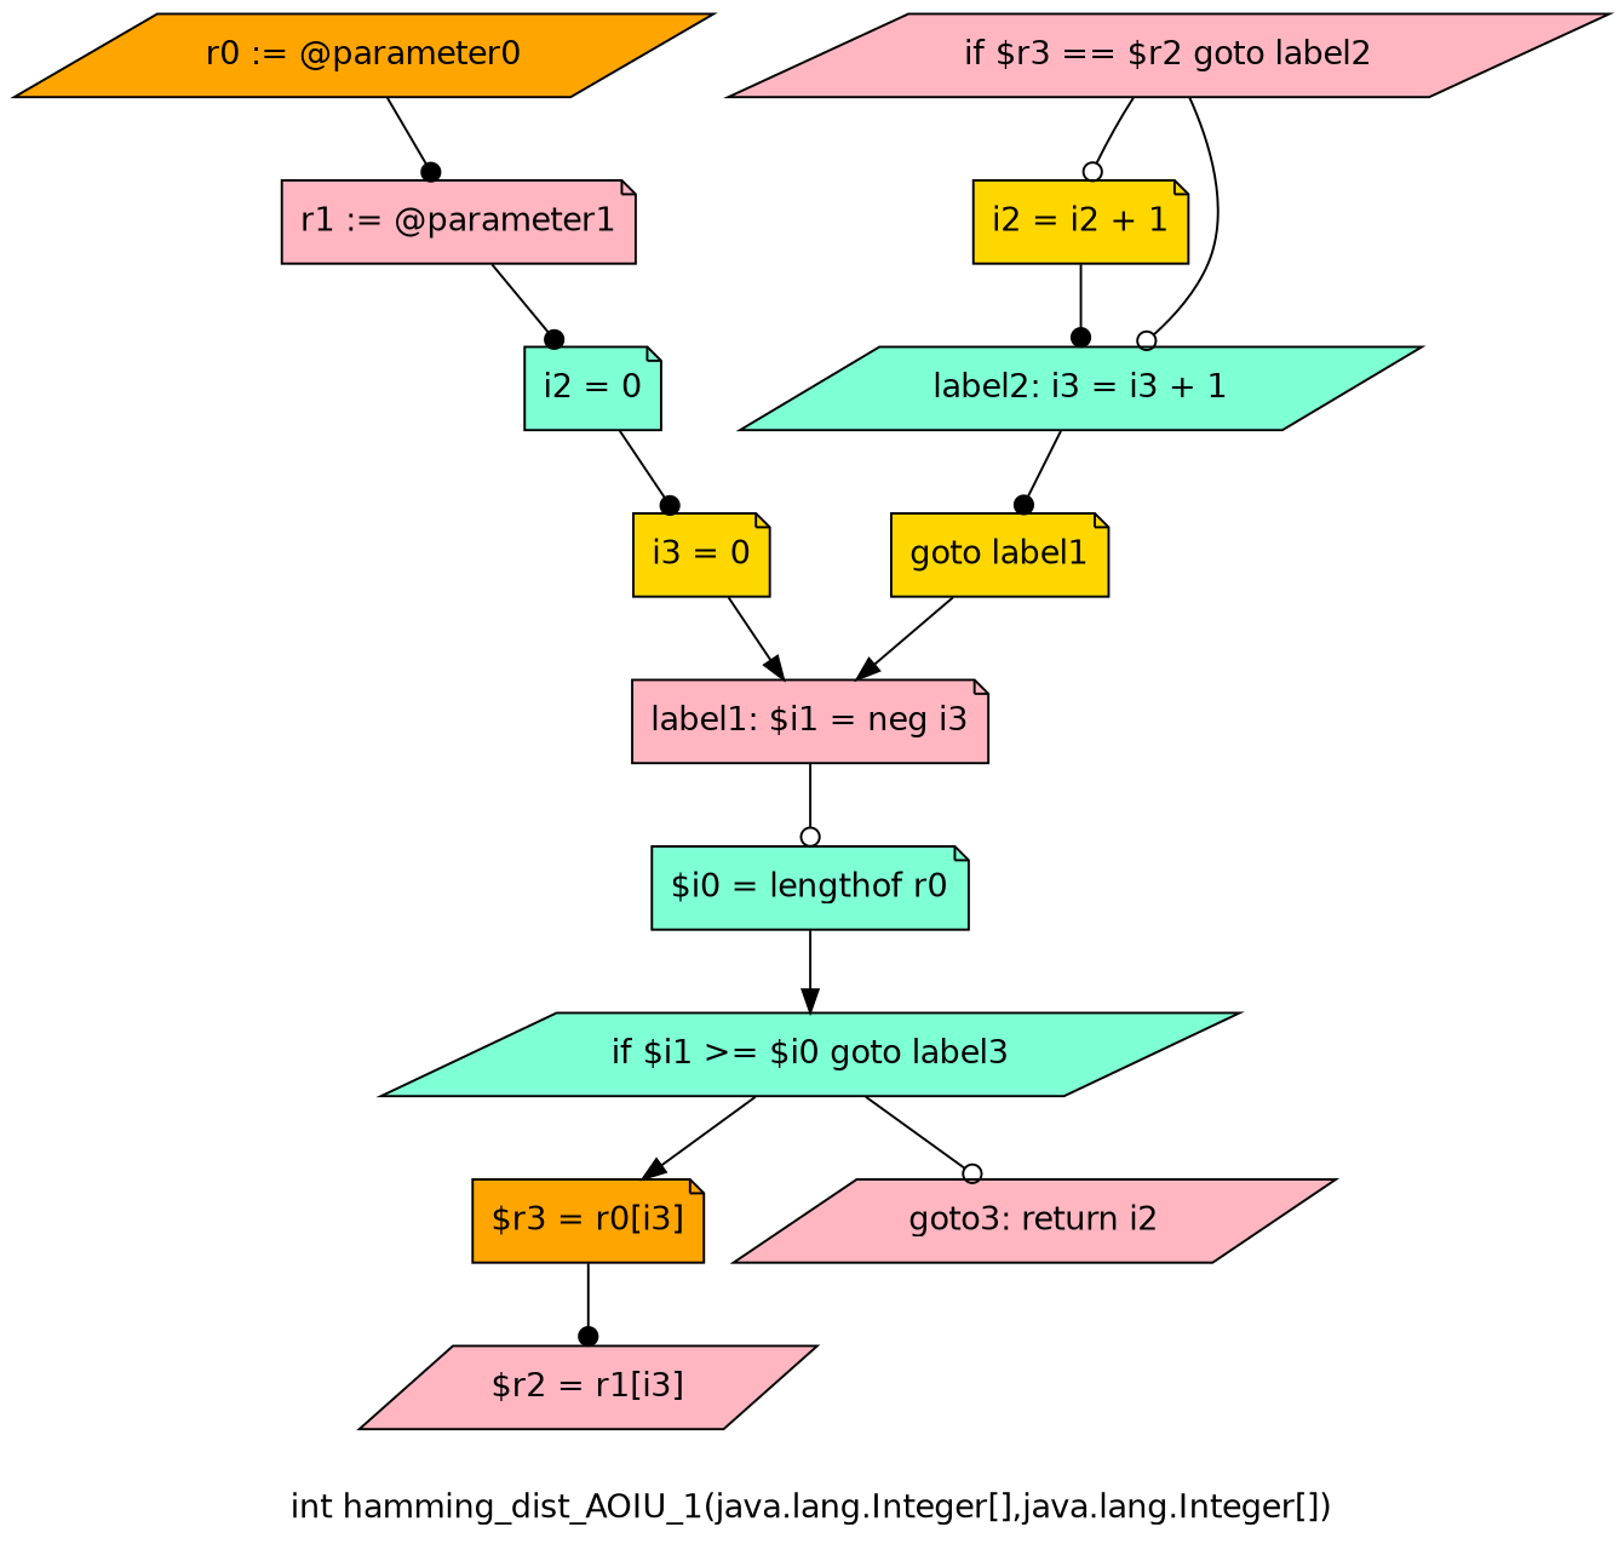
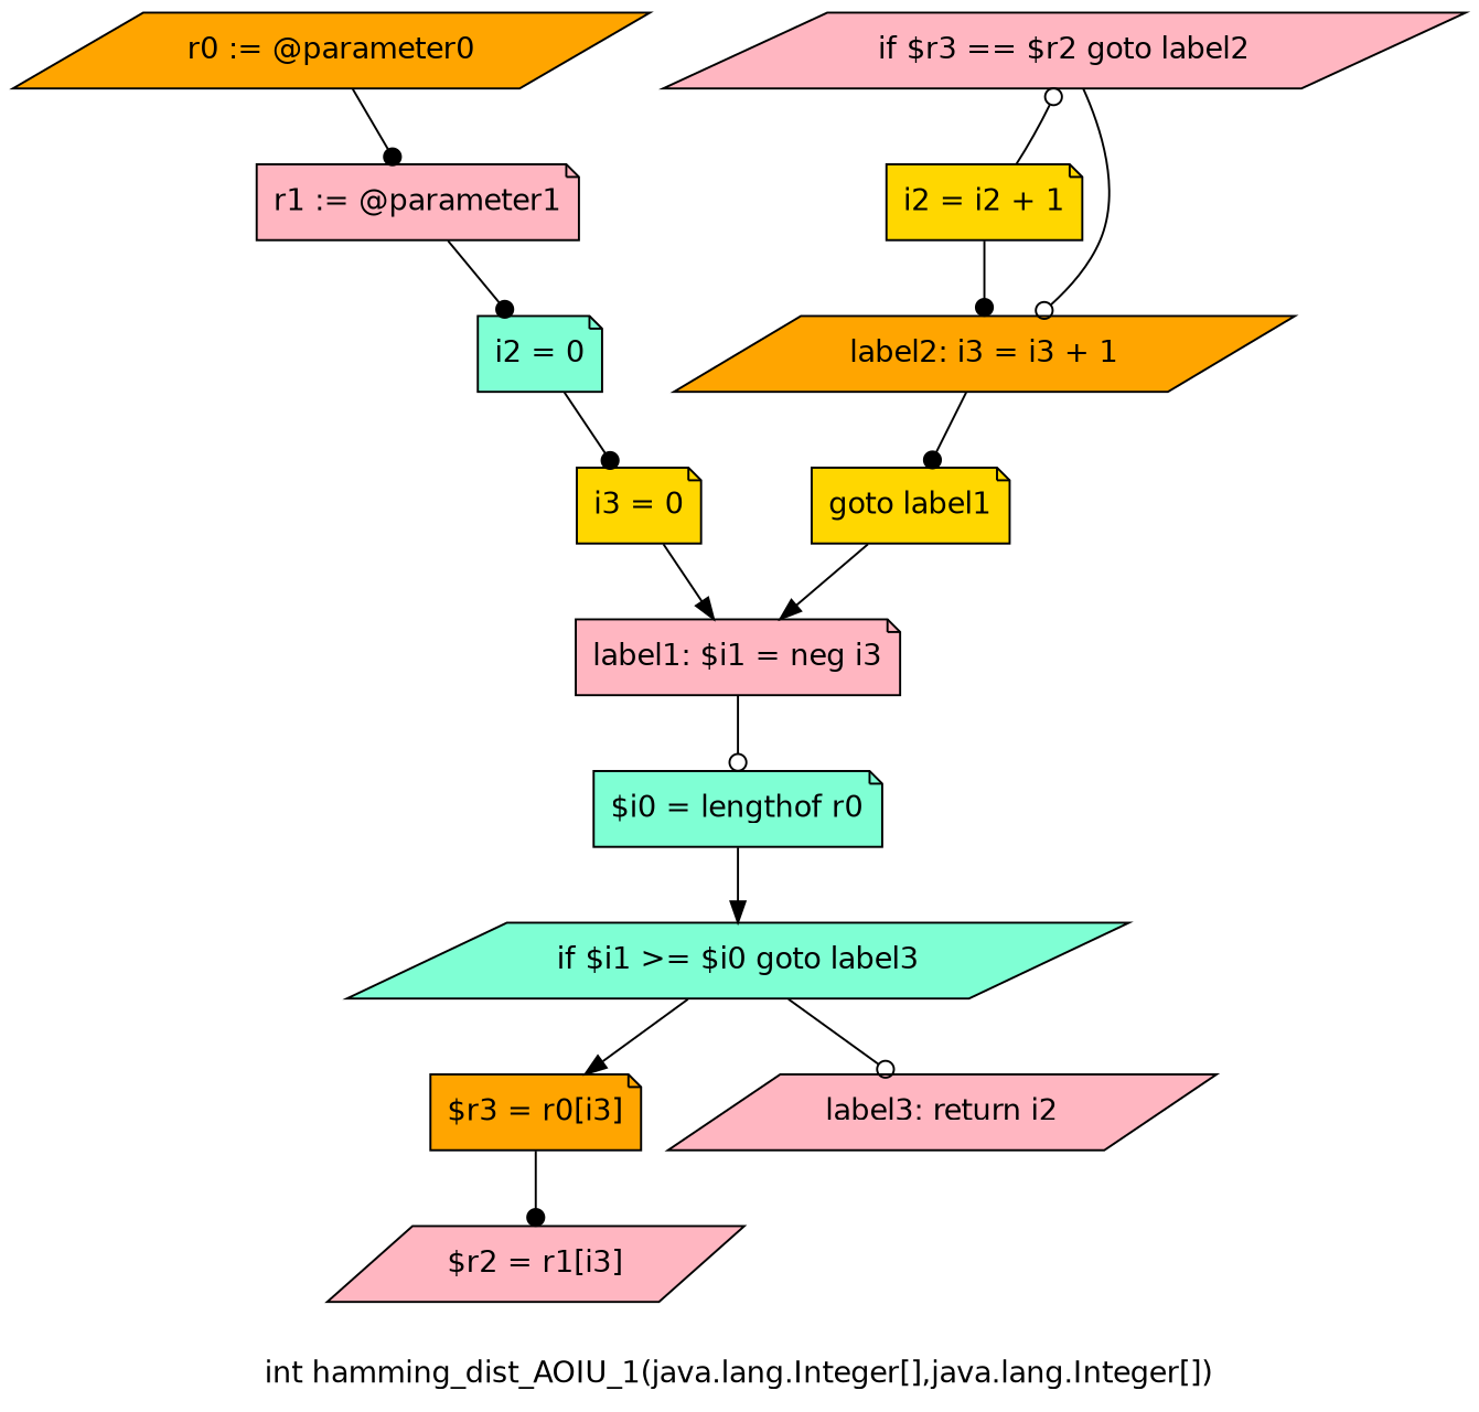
  digraph {
    fontname="DejaVu Sans"
    label="int hamming_dist_AOIU_1(java.lang.Integer[],java.lang.Integer[])"
    node [fillcolor=lightpink fontname="DejaVu Sans" shape=note style=filled]
    edge [arrowhead=dot fontname="DejaVu Sans"]
    n1 [fillcolor=orange label="r0 := @parameter0" shape=parallelogram]
    n2 [label="r1 := @parameter1"]
    n3 [fillcolor=aquamarine label="i2 = 0"]
    n4 [fillcolor=gold label="i3 = 0"]
    n5 [label="label1: $i1 = neg i3"]
    n6 [fillcolor=aquamarine label="$i0 = lengthof r0"]
    n7 [fillcolor=aquamarine label="if $i1 >= $i0 goto label3" shape=parallelogram]
    n8 [fillcolor=orange label="$r3 = r0[i3]"]
-   n9 [label="goto3: return i2" shape=parallelogram]
+   n9 [label="label3: return i2" shape=parallelogram]
    n10 [label="$r2 = r1[i3]" shape=parallelogram]
    n11 [label="if $r3 == $r2 goto label2" shape=parallelogram]
    n12 [fillcolor=gold label="i2 = i2 + 1"]
-   n13 [fillcolor=aquamarine label="label2: i3 = i3 + 1" shape=parallelogram]
+   n13 [fillcolor=orange label="label2: i3 = i3 + 1" shape=parallelogram]
    n14 [fillcolor=gold label="goto label1"]
    n1 -> n2
    n2 -> n3
    n3 -> n4
    n4 -> n5 [arrowhead=normal]
    n5 -> n6 [arrowhead=odot]
    n6 -> n7 [arrowhead=normal]
    n7 -> n8 [arrowhead=normal]
    n7 -> n9 [arrowhead=odot]
    n8 -> n10
-   n11 -> n12 [arrowhead=odot]
+   n12 -> n11 [arrowhead=odot]
    n11 -> n13 [arrowhead=odot]
    n12 -> n13
    n13 -> n14
    n14 -> n5 [arrowhead=normal]
  }
